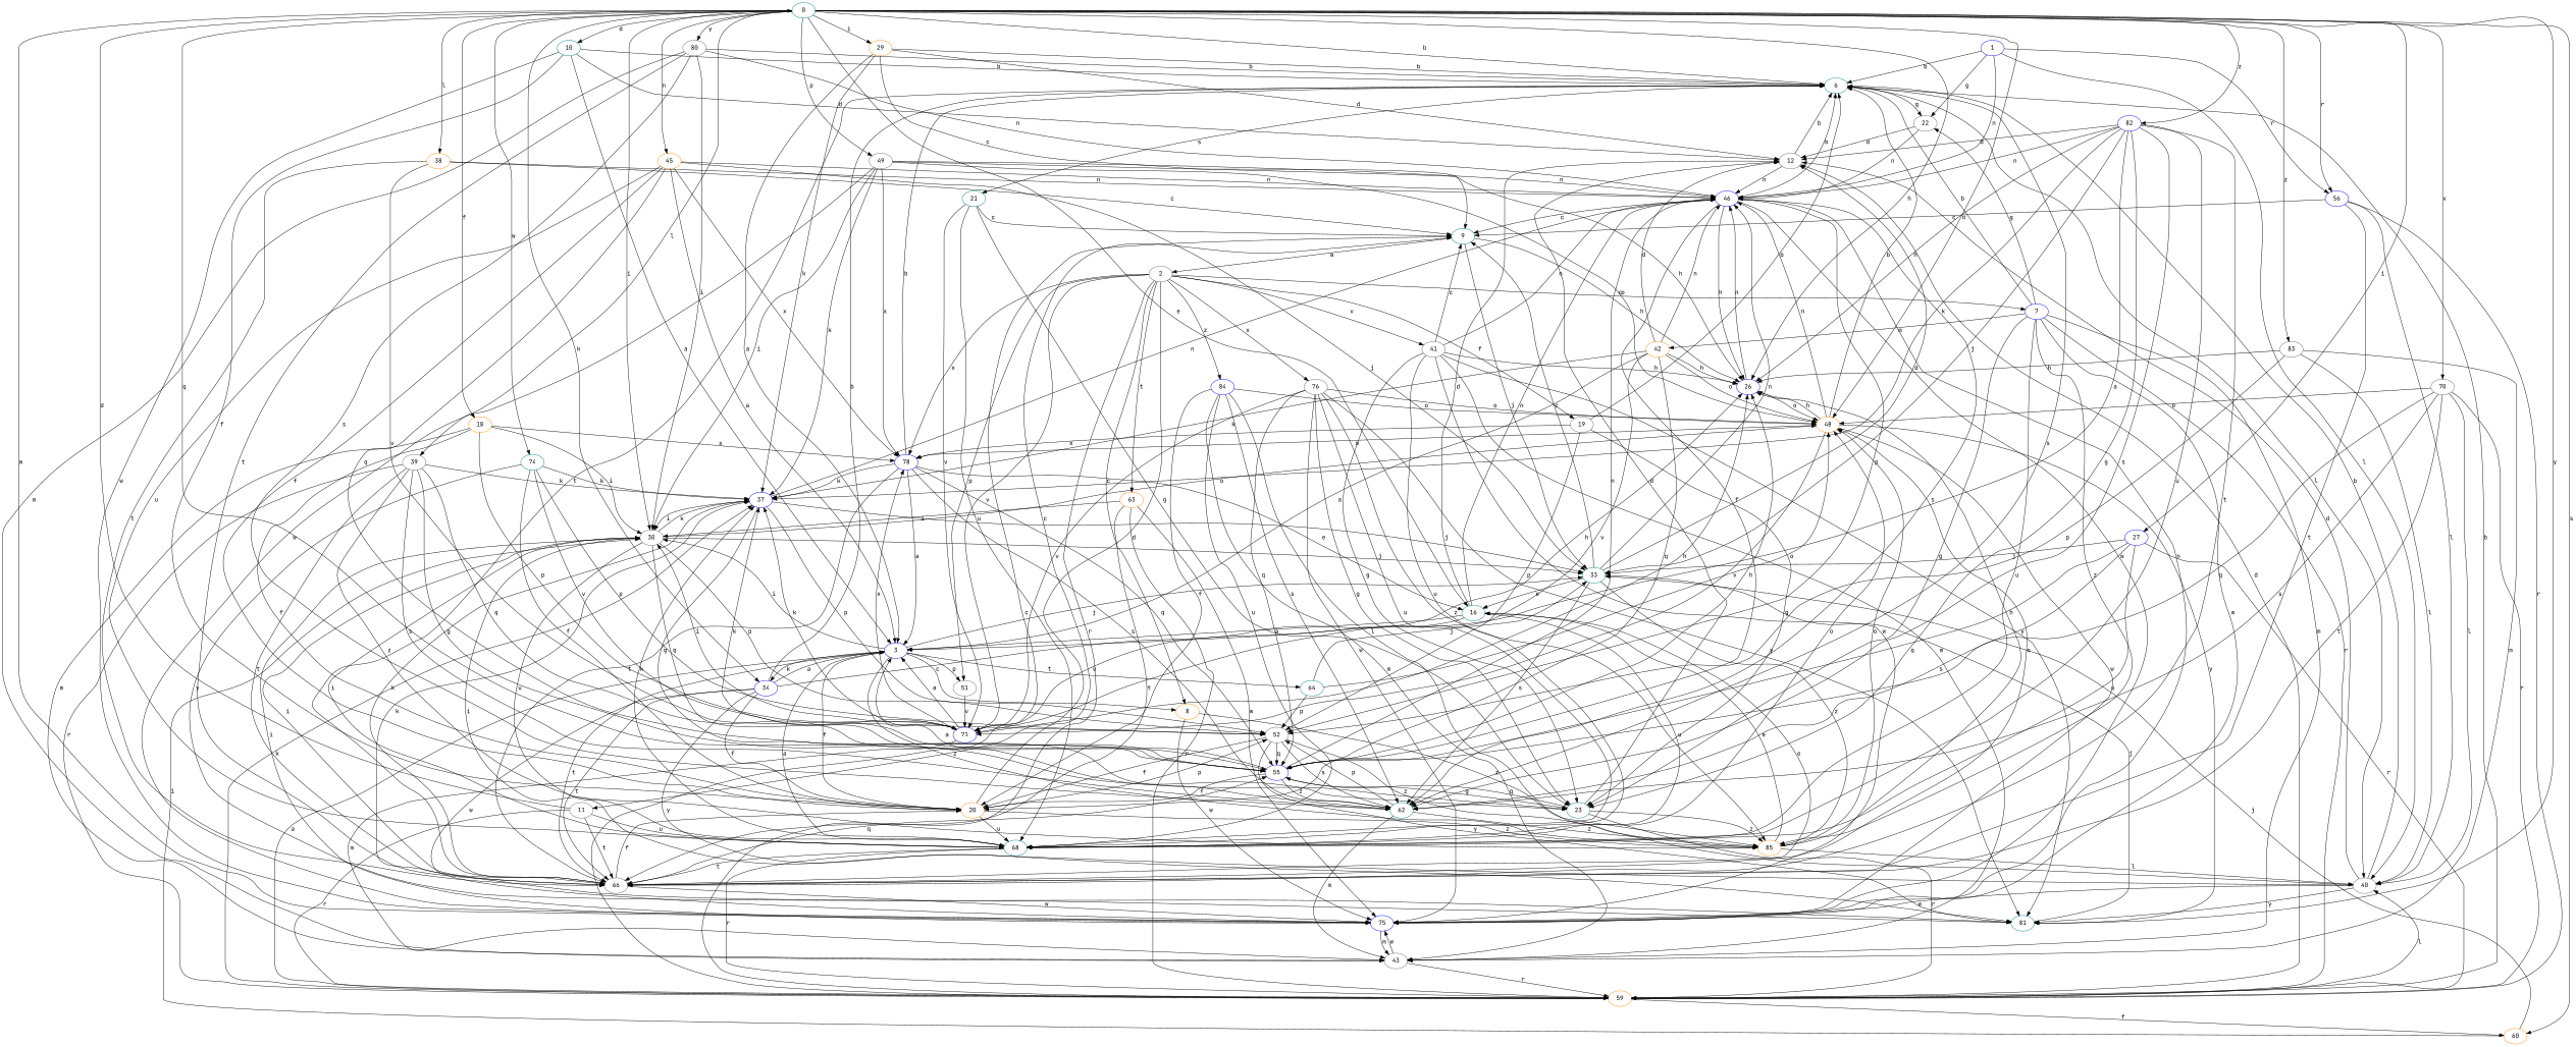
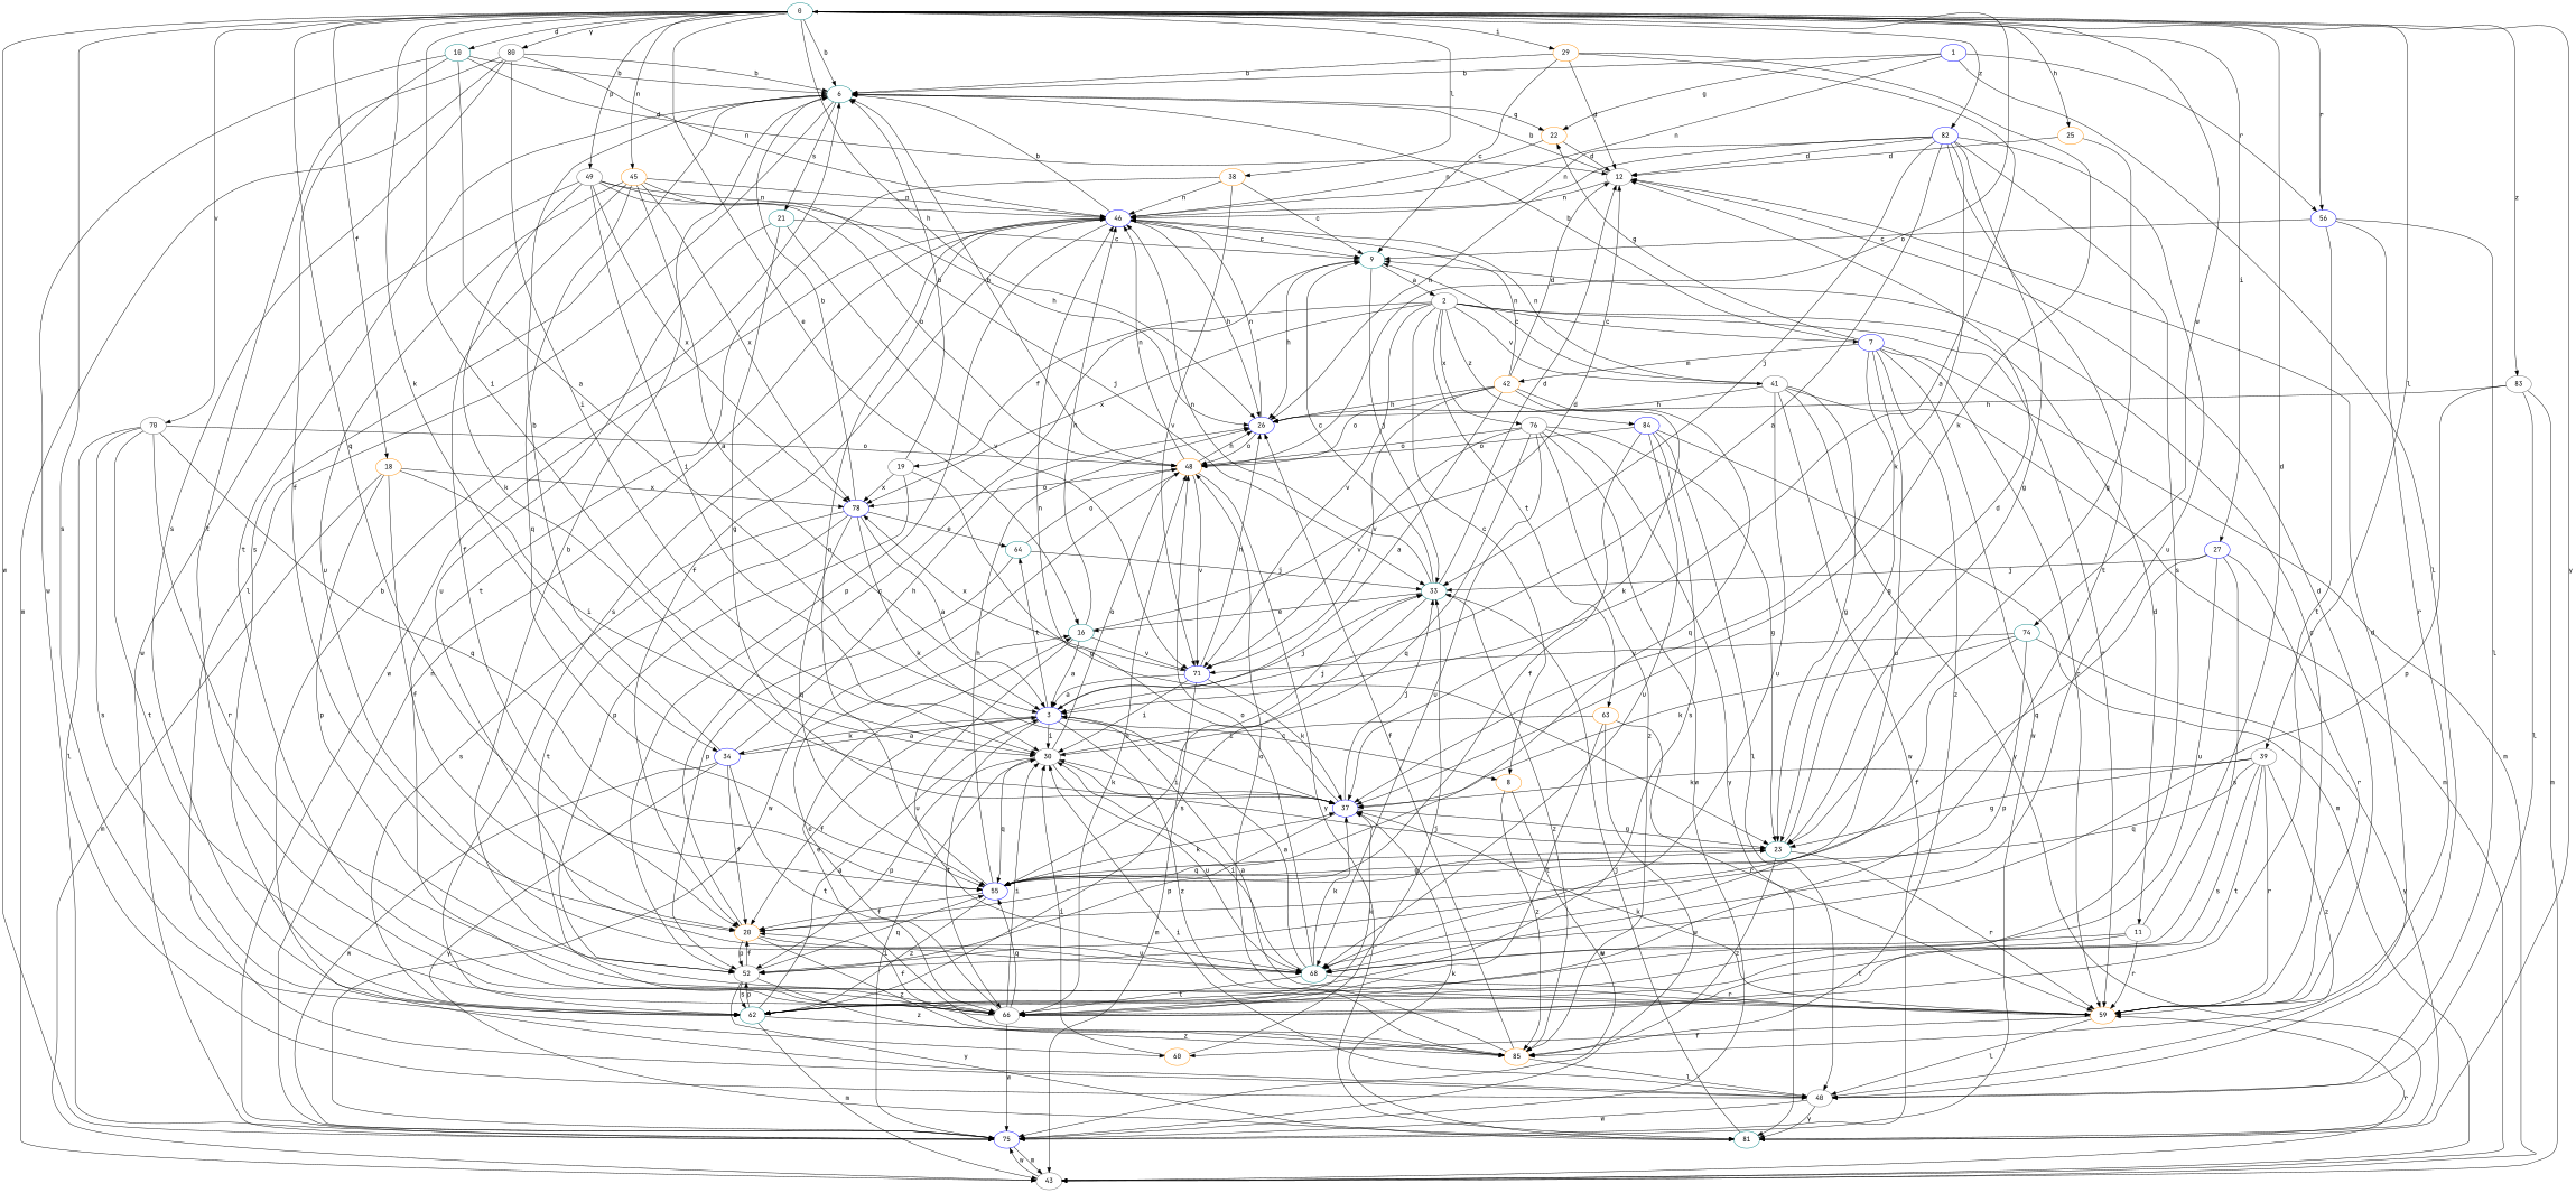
  strict digraph {
    fontname="JetBrains Mono"
    node [color=gray40 fontname="JetBrains Mono"]
    edge [fontname="JetBrains Mono"]
    0 [color=teal]
    6 [color=teal]
    10 [color=teal]
    16 [color=teal]
    18 [color=darkorange]
+   25 [color=darkorange]
    26 [color=blue]
    27 [color=blue]
    29 [color=darkorange]
    30
    34 [color=blue]
    38 [color=darkorange]
    39
    45 [color=darkorange]
    48 [color=darkorange]
    49
    55 [color=blue]
    56 [color=blue]
    60 [color=darkorange]
    70
    74 [color=teal]
    75 [color=blue]
    80
    81 [color=teal]
    82 [color=blue]
    83
-   22
+   22 [color=darkorange]
    40
    66
    n30 [color=teal label=21]
    62 [color=teal]
    3 [color=blue]
    20 [color=darkorange]
    12
    11
    59 [color=darkorange]
    68 [color=teal]
    46 [color=blue]
    71 [color=blue]
    78 [color=blue]
    43
    52
    23 [color=teal]
    33 [color=teal]
    9 [color=teal]
    37 [color=blue]
    85 [color=darkorange]
    1 [color=blue]
    2
    7 [color=blue]
    8 [color=darkorange]
    19
    41
-   51
    63 [color=darkorange]
    76
    84 [color=blue]
    42 [color=darkorange]
    64 [color=teal]
    0 -> 6 [label=b]
    0 -> 10 [label=d]
    0 -> 16 [label=e]
    0 -> 18 [label=f]
+   0 -> 25 [label=h]
    0 -> 26 [label=h]
    0 -> 27 [label=i]
    0 -> 29 [label=i]
    0 -> 30 [label=i]
    0 -> 34 [label=k]
    0 -> 38 [label=l]
    0 -> 39 [label=l]
    0 -> 45 [label=n]
    0 -> 48 [label=o]
    0 -> 49 [label=p]
    0 -> 55 [label=q]
    0 -> 56 [label=r]
    0 -> 60 [label=s]
    0 -> 70 [label=v]
    0 -> 74 [label=w]
    0 -> 75 [label=w]
    0 -> 80 [label=y]
    0 -> 81 [label=y]
    0 -> 82 [label=z]
    0 -> 83 [label=z]
    6 -> 22 [label=g]
    6 -> 40 [label=l]
    6 -> 66 [label=t]
    6 -> n30 [label=s]
    6 -> 62 [label=s]
    10 -> 6 [label=b]
    10 -> 75 [label=w]
    10 -> 3 [label=a]
    10 -> 20 [label=f]
    10 -> 12 [label=d]
    16 -> 3 [label=a]
    16 -> 12 [label=d]
    16 -> 68 [label=u]
    16 -> 46 [label=n]
    16 -> 71 [label=v]
    18 -> 30 [label=i]
    18 -> 20 [label=f]
    18 -> 78 [label=x]
    18 -> 43 [label=m]
    18 -> 52 [label=p]
+   25 -> 12 [label=d]
+   25 -> 23 [label=g]
    26 -> 48 [label=o]
    26 -> 46 [label=n]
    27 -> 55 [label=q]
    27 -> 62 [label=s]
    27 -> 59 [label=r]
    27 -> 68 [label=u]
    27 -> 33 [label=j]
    29 -> 6 [label=b]
    29 -> 3 [label=a]
    29 -> 12 [label=d]
    29 -> 9 [label=c]
    29 -> 37 [label=k]
    30 -> 48 [label=o]
    30 -> 55 [label=q]
    30 -> 68 [label=u]
    30 -> 52 [label=p]
    30 -> 33 [label=j]
    30 -> 37 [label=k]
    34 -> 6 [label=b]
    34 -> 26 [label=h]
    34 -> 75 [label=w]
    34 -> 81 [label=y]
    34 -> 66 [label=t]
    34 -> 3 [label=a]
    34 -> 20 [label=f]
    38 -> 66 [label=t]
    38 -> 46 [label=n]
    38 -> 71 [label=v]
    38 -> 9 [label=c]
    39 -> 55 [label=q]
    39 -> 66 [label=t]
    39 -> 62 [label=s]
    39 -> 59 [label=r]
    39 -> 23 [label=g]
    39 -> 37 [label=k]
    39 -> 85 [label=z]
    45 -> 55 [label=q]
    45 -> 3 [label=a]
    45 -> 20 [label=f]
    45 -> 68 [label=u]
    45 -> 46 [label=n]
    45 -> 78 [label=x]
    45 -> 33 [label=j]
    48 -> 6 [label=b]
    48 -> 26 [label=h]
    48 -> 75 [label=w]
    48 -> 81 [label=y]
    48 -> 46 [label=n]
    48 -> 71 [label=v]
    48 -> 78 [label=o]
    49 -> 26 [label=h]
    49 -> 30 [label=i]
    49 -> 48 [label=o]
    49 -> 75 [label=w]
    49 -> 46 [label=n]
    49 -> 78 [label=x]
    49 -> 37 [label=k]
    55 -> 26 [label=h]
    55 -> 62 [label=z]
    55 -> 20 [label=f]
    55 -> 46 [label=n]
    55 -> 23 [label=g]
    55 -> 37 [label=k]
    56 -> 40 [label=l]
    56 -> 66 [label=t]
    56 -> 59 [label=r]
    56 -> 9 [label=c]
    60 -> 30 [label=i]
    60 -> 33 [label=j]
    70 -> 48 [label=o]
    70 -> 55 [label=q]
    70 -> 40 [label=l]
    70 -> 66 [label=t]
    70 -> 62 [label=s]
    70 -> 59 [label=r]
    74 -> 81 [label=y]
    74 -> 20 [label=f]
    74 -> 71 [label=v]
    74 -> 52 [label=p]
    74 -> 37 [label=k]
    75 -> 30 [label=i]
    75 -> 46 [label=n]
    75 -> 43 [label=m]
    80 -> 6 [label=b]
    80 -> 30 [label=i]
    80 -> 66 [label=t]
    80 -> 62 [label=s]
    80 -> 46 [label=n]
    80 -> 43 [label=m]
    81 -> 33 [label=j]
    81 -> 37 [label=k]
    82 -> 26 [label=h]
    82 -> 66 [label=t]
    82 -> 62 [label=s]
    82 -> 3 [label=a]
    82 -> 12 [label=d]
    82 -> 68 [label=u]
    82 -> 46 [label=n]
    82 -> 23 [label=g]
    82 -> 33 [label=j]
    82 -> 37 [label=k]
    83 -> 26 [label=h]
    83 -> 40 [label=l]
    83 -> 43 [label=m]
    83 -> 52 [label=p]
    22 -> 12 [label=d]
    22 -> 46 [label=n]
    40 -> 6 [label=b]
    40 -> 30 [label=i]
    40 -> 75 [label=w]
    40 -> 81 [label=y]
    40 -> 12 [label=d]
    66 -> 16 [label=e]
    66 -> 30 [label=i]
    66 -> 48 [label=o]
    66 -> 55 [label=q]
    66 -> 75 [label=w]
    66 -> 20 [label=f]
    66 -> 37 [label=k]
    n30 -> 68 [label=u]
    n30 -> 71 [label=v]
    n30 -> 23 [label=g]
    n30 -> 9 [label=c]
    62 -> 3 [label=a]
    62 -> 43 [label=m]
    62 -> 52 [label=p]
    62 -> 85 [label=z]
    3 -> 30 [label=i]
    3 -> 34 [label=k]
    3 -> 66 [label=t]
    3 -> 20 [label=f]
    3 -> 33 [label=j]
    3 -> 85 [label=z]
    3 -> 8 [label=c]
-   3 -> 51 [label=p]
    3 -> 64 [label=t]
    20 -> 68 [label=u]
    20 -> 52 [label=p]
    20 -> 9 [label=c]
    20 -> 85 [label=z]
    12 -> 6 [label=b]
    12 -> 46 [label=n]
    11 -> 0 [label=d]
    11 -> 66 [label=t]
    11 -> 59 [label=r]
    11 -> 68 [label=u]
    59 -> 6 [label=b]
    59 -> 60 [label=f]
    59 -> 40 [label=l]
    59 -> 3 [label=a]
    59 -> 12 [label=d]
    59 -> 9 [label=c]
    59 -> 37 [label=k]
    68 -> 30 [label=i]
    68 -> 48 [label=o]
    68 -> 66 [label=t]
    68 -> 3 [label=a]
    68 -> 59 [label=r]
    68 -> 37 [label=k]
    46 -> 6 [label=b]
    46 -> 26 [label=h]
    46 -> 75 [label=w]
    46 -> 62 [label=s]
    46 -> 20 [label=f]
    46 -> 52 [label=p]
    46 -> 9 [label=c]
    71 -> 26 [label=h]
    71 -> 30 [label=i]
    71 -> 3 [label=a]
    71 -> 78 [label=x]
    71 -> 43 [label=m]
    71 -> 37 [label=k]
    78 -> 6 [label=b]
-   78 -> 16 [label=e]
+   78 -> 64 [label=e]
    78 -> 55 [label=q]
    78 -> 66 [label=t]
    78 -> 62 [label=s]
    78 -> 3 [label=a]
    78 -> 37 [label=k]
    43 -> 75 [label=w]
    43 -> 59 [label=r]
    52 -> 55 [label=q]
    52 -> 81 [label=y]
    52 -> 62 [label=s]
    52 -> 20 [label=f]
    52 -> 85 [label=z]
    23 -> 55 [label=q]
    23 -> 12 [label=d]
    23 -> 59 [label=r]
    23 -> 85 [label=z]
    33 -> 16 [label=e]
    33 -> 62 [label=s]
    33 -> 12 [label=d]
    33 -> 46 [label=n]
    33 -> 9 [label=c]
    33 -> 85 [label=z]
    9 -> 26 [label=h]
    9 -> 33 [label=j]
    9 -> 2 [label=a]
    37 -> 30 [label=i]
    37 -> 46 [label=n]
    37 -> 52 [label=p]
    37 -> 23 [label=g]
    37 -> 33 [label=j]
    85 -> 16 [label=e]
-   85 -> 26 [label=h]
+   85 -> 26 [label=f]
    85 -> 48 [label=o]
    85 -> 40 [label=l]
    1 -> 6 [label=b]
    1 -> 56 [label=r]
    1 -> 22 [label=g]
    1 -> 40 [label=l]
    1 -> 46 [label=n]
    2 -> 11 [label=d]
    2 -> 59 [label=r]
    2 -> 71 [label=v]
    2 -> 78 [label=x]
    2 -> 7 [label=c]
    2 -> 8 [label=c]
    2 -> 19 [label=f]
    2 -> 41 [label=v]
-   2 -> 51 [label=p]
    2 -> 63 [label=t]
    2 -> 76 [label=x]
    2 -> 84 [label=z]
    7 -> 6 [label=b]
    7 -> 75 [label=w]
    7 -> 22 [label=g]
    7 -> 59 [label=r]
    7 -> 68 [label=u]
    7 -> 43 [label=m]
    7 -> 23 [label=g]
    7 -> 85 [label=z]
    7 -> 42 [label=m]
    8 -> 75 [label=w]
    8 -> 85 [label=z]
    19 -> 6 [label=b]
    19 -> 78 [label=x]
    19 -> 52 [label=p]
    19 -> 23 [label=g]
    41 -> 26 [label=h]
    41 -> 75 [label=w]
    41 -> 81 [label=y]
    41 -> 68 [label=u]
    41 -> 46 [label=n]
    41 -> 43 [label=m]
    41 -> 23 [label=g]
    41 -> 9 [label=c]
-   51 -> 71 [label=v]
    63 -> 30 [label=i]
    63 -> 75 [label=w]
    63 -> 66 [label=t]
    63 -> 59 [label=r]
    76 -> 48 [label=o]
    76 -> 55 [label=q]
    76 -> 75 [label=w]
    76 -> 81 [label=y]
    76 -> 68 [label=u]
    76 -> 71 [label=v]
    76 -> 23 [label=g]
    76 -> 85 [label=z]
    84 -> 48 [label=o]
    84 -> 40 [label=l]
    84 -> 62 [label=s]
    84 -> 20 [label=f]
    84 -> 68 [label=u]
    84 -> 43 [label=m]
    42 -> 26 [label=h]
    42 -> 48 [label=o]
    42 -> 55 [label=q]
    42 -> 3 [label=a]
    42 -> 12 [label=d]
    42 -> 46 [label=n]
    42 -> 71 [label=v]
    42 -> 37 [label=k]
    64 -> 48 [label=o]
    64 -> 52 [label=p]
    64 -> 33 [label=j]
  }
